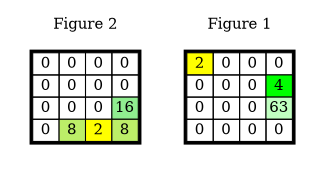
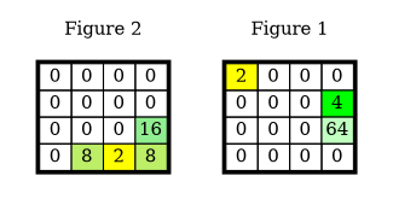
  digraph {
    node [shape=none]
    n1 [label=<<TABLE BORDER="3" CELLBORDER="1" CELLSPACING="0" CELLPADDING="2">   <TR>     <TD> 0 </TD>     <TD> 0 </TD>     <TD> 0 </TD>     <TD> 0 </TD>   </TR>      <TR>     <TD>0</TD>     <TD>0</TD>     <TD>0</TD>     <TD> 0 </TD>   </TR>   <TR>     <TD>0</TD>     <TD>0</TD>     <TD>0</TD>     <TD bgcolor="lightgreen">16</TD>   </TR>   <TR>     <TD>0</TD>     <TD bgcolor="darkolivegreen2">8</TD>     <TD bgcolor="yellow">2</TD>     <TD bgcolor="darkolivegreen2">8</TD>   </TR> </TABLE>>]
-   n2 [label=<<TABLE BORDER="3" CELLBORDER="1" CELLSPACING="0" CELLPADDING="2">   <TR>     <TD bgcolor="yellow"> 2 </TD>     <TD> 0 </TD>     <TD> 0 </TD>     <TD> 0 </TD>   </TR>      <TR>     <TD>0</TD>     <TD>0</TD>     <TD>0</TD>     <TD bgcolor="green">4</TD>   </TR>   <TR>     <TD>0</TD>     <TD>0</TD>     <TD>0</TD>     <TD bgcolor="darkseagreen1">63</TD>   </TR>   <TR>     <TD>0</TD>     <TD>0</TD>     <TD>0</TD>     <TD>0</TD>   </TR> </TABLE>>]
+   n2 [label=<<TABLE BORDER="3" CELLBORDER="1" CELLSPACING="0" CELLPADDING="2">   <TR>     <TD bgcolor="yellow"> 2 </TD>     <TD> 0 </TD>     <TD> 0 </TD>     <TD> 0 </TD>   </TR>      <TR>     <TD>0</TD>     <TD>0</TD>     <TD>0</TD>     <TD bgcolor="green">4</TD>   </TR>   <TR>     <TD>0</TD>     <TD>0</TD>     <TD>0</TD>     <TD bgcolor="darkseagreen1">64</TD>   </TR>   <TR>     <TD>0</TD>     <TD>0</TD>     <TD>0</TD>     <TD>0</TD>   </TR> </TABLE>>]
    subgraph cluster_1 {
      label="Figure 2"
      pencolor=transparent
      n1
    }
    subgraph cluster_2 {
      label="Figure 1"
      pencolor=transparent
      n2
    }
  }
